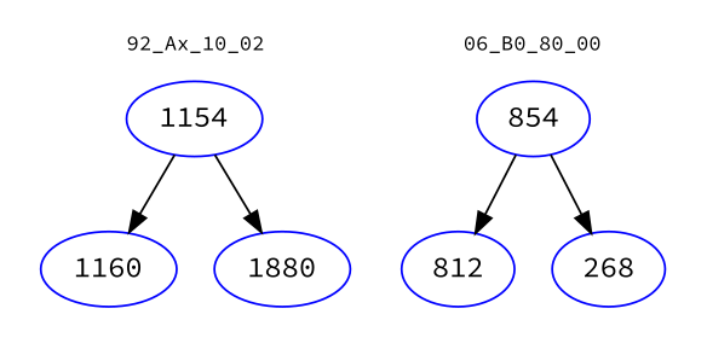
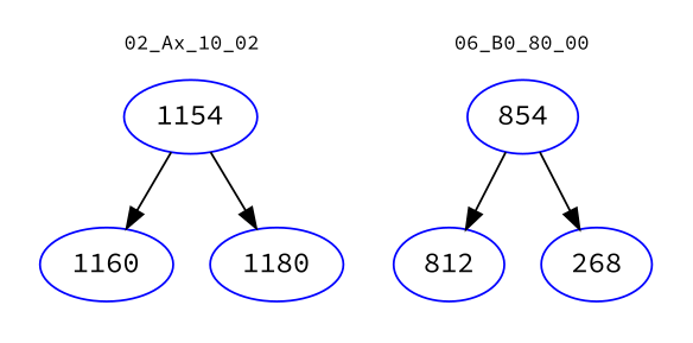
  digraph {
    fontname="Source Code Pro"
    node [color=blue fontname="Source Code Pro"]
    edge [color=black fontname="Source Code Pro"]
    n1 [label=1154]
    n2 [label=1160]
-   n3 [label=1880]
+   n3 [label=1180]
    n4 [label=854]
    n5 [label=812]
    n6 [label=268]
    subgraph cluster_1 {
      color=white
      fontsize=10
-     label="92_Ax_10_02"
+     label="02_Ax_10_02"
      n1
      n2
      n3
    }
    subgraph cluster_2 {
      color=white
      fontsize=10
      label="06_B0_80_00"
      n4
      n5
      n6
    }
    n1 -> n2
    n1 -> n3
    n4 -> n5
    n4 -> n6
  }
